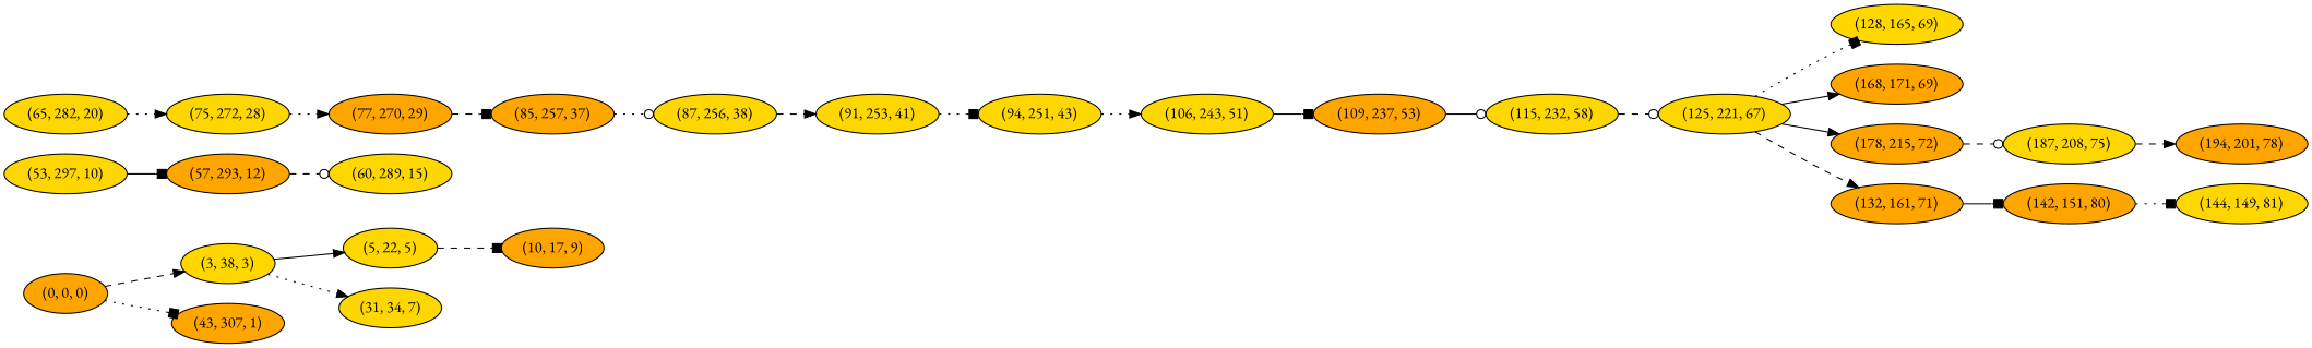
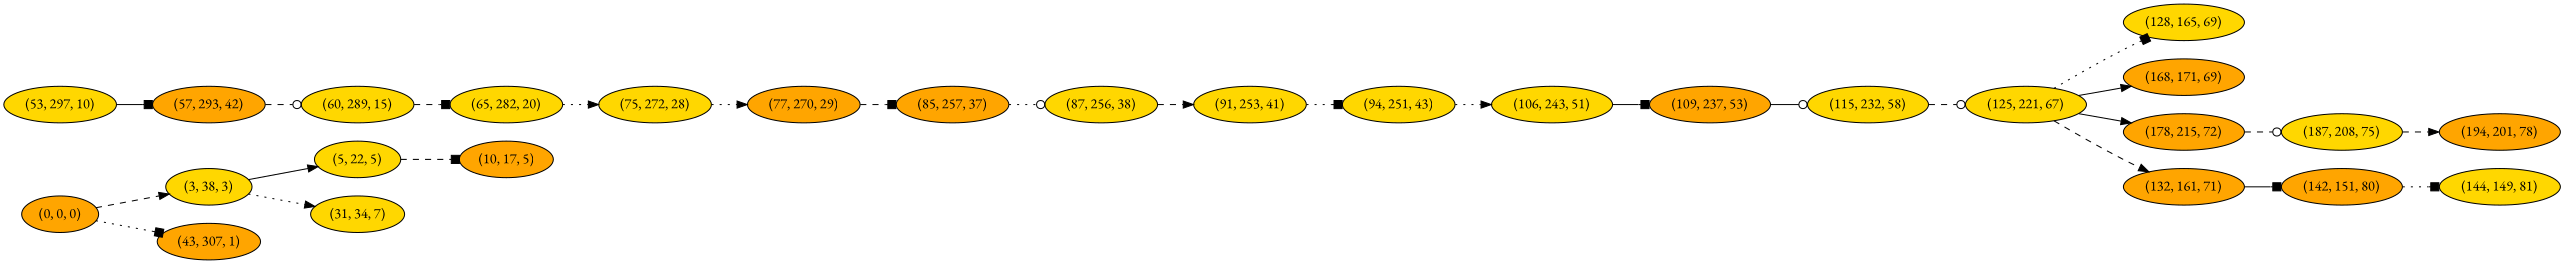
  digraph {
    fontname="EB Garamond"
    rankdir=LR
    node [fillcolor=gold fontname="EB Garamond" style=filled]
    edge [arrowhead=normal fontname="EB Garamond" style=dashed]
    "(0, 0, 0)" [fillcolor=orange]
    "(3, 38, 3)"
    "(43, 307, 1)" [fillcolor=orange]
    "(5, 22, 5)"
    "(31, 34, 7)"
-   "(10, 17, 9)" [fillcolor=orange]
-   "(57, 293, 12)" [fillcolor=orange]
+   "(10, 17, 9)" [fillcolor=orange label="(10, 17, 5)"]
+   "(57, 293, 12)" [fillcolor=orange label="(57, 293, 42)"]
    "(53, 297, 10)"
    "(60, 289, 15)"
    "(65, 282, 20)"
    "(75, 272, 28)"
    "(77, 270, 29)" [fillcolor=orange]
    "(85, 257, 37)" [fillcolor=orange]
    "(87, 256, 38)"
    "(91, 253, 41)"
    "(94, 251, 43)"
    "(106, 243, 51)"
    "(109, 237, 53)" [fillcolor=orange]
    "(115, 232, 58)"
    "(125, 221, 67)"
    "(128, 165, 69)"
    "(168, 171, 69)" [fillcolor=orange]
    "(178, 215, 72)" [fillcolor=orange]
    "(132, 161, 71)" [fillcolor=orange]
    "(187, 208, 75)"
    "(142, 151, 80)" [fillcolor=orange]
    "(144, 149, 81)"
    "(194, 201, 78)" [fillcolor=orange]
    "(0, 0, 0)" -> "(3, 38, 3)"
    "(0, 0, 0)" -> "(43, 307, 1)" [arrowhead=box style=dotted]
    "(3, 38, 3)" -> "(5, 22, 5)" [style=solid]
    "(3, 38, 3)" -> "(31, 34, 7)" [style=dotted]
    "(5, 22, 5)" -> "(10, 17, 9)" [arrowhead=box]
    "(57, 293, 12)" -> "(60, 289, 15)" [arrowhead=odot]
    "(53, 297, 10)" -> "(57, 293, 12)" [arrowhead=box style=solid]
+   "(60, 289, 15)" -> "(65, 282, 20)" [arrowhead=box]
    "(65, 282, 20)" -> "(75, 272, 28)" [style=dotted]
    "(75, 272, 28)" -> "(77, 270, 29)" [style=dotted]
    "(77, 270, 29)" -> "(85, 257, 37)" [arrowhead=box]
    "(85, 257, 37)" -> "(87, 256, 38)" [arrowhead=odot style=dotted]
    "(87, 256, 38)" -> "(91, 253, 41)"
    "(91, 253, 41)" -> "(94, 251, 43)" [arrowhead=box style=dotted]
    "(94, 251, 43)" -> "(106, 243, 51)" [style=dotted]
    "(106, 243, 51)" -> "(109, 237, 53)" [arrowhead=box style=solid]
    "(109, 237, 53)" -> "(115, 232, 58)" [arrowhead=odot style=solid]
    "(115, 232, 58)" -> "(125, 221, 67)" [arrowhead=odot]
    "(125, 221, 67)" -> "(128, 165, 69)" [arrowhead=box style=dotted]
    "(125, 221, 67)" -> "(168, 171, 69)" [style=solid]
    "(125, 221, 67)" -> "(178, 215, 72)" [style=solid]
    "(125, 221, 67)" -> "(132, 161, 71)"
    "(178, 215, 72)" -> "(187, 208, 75)" [arrowhead=odot]
    "(132, 161, 71)" -> "(142, 151, 80)" [arrowhead=box style=solid]
    "(187, 208, 75)" -> "(194, 201, 78)"
    "(142, 151, 80)" -> "(144, 149, 81)" [arrowhead=box style=dotted]
  }
